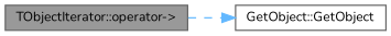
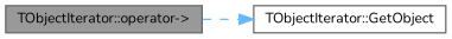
  digraph {
    rankdir=LR
    fontname=Nunito
    node [color=gray40 fontname=Nunito fontsize=10 shape=box style=filled]
    n1 [fillcolor=grey60 fontcolor=black height=0.2 label="TObjectIterator::operator-\>" width=0.4]
-   n2 [fillcolor=white height=0.2 label="GetObject::GetObject" width=0.4]
+   n2 [fillcolor=white height=0.2 label="TObjectIterator::GetObject" width=0.4]
    n1 -> n2 [color=steelblue1 fontname=Nunito fontsize=10 labelfontname=Helvetica labelfontsize=10 style=dashed]
  }
